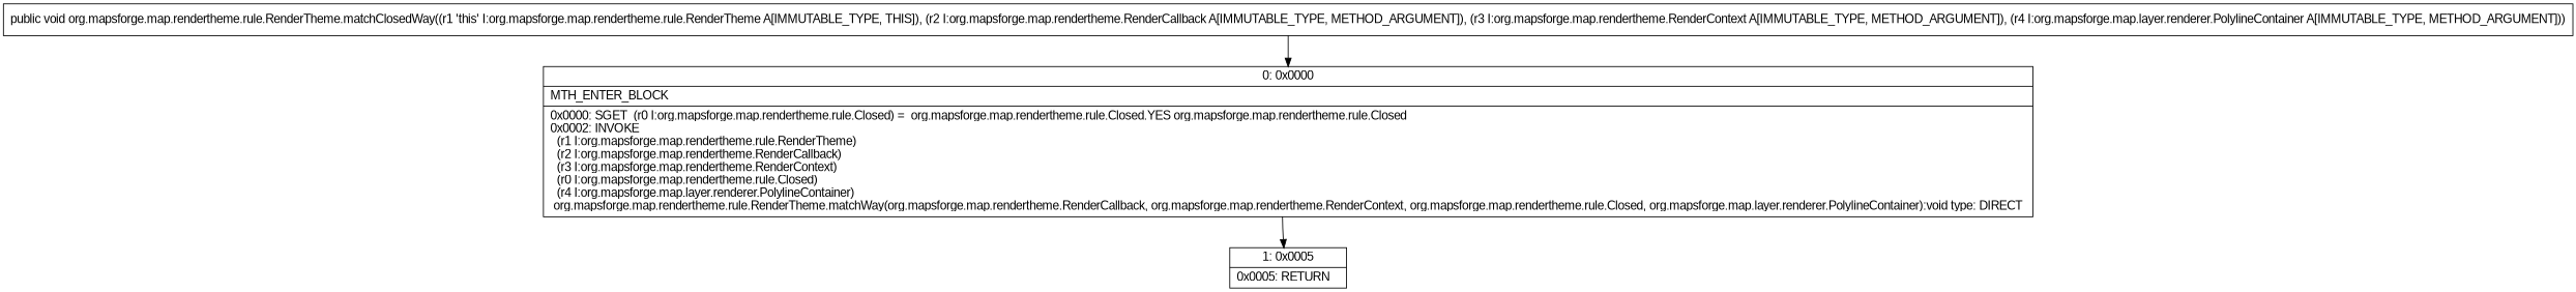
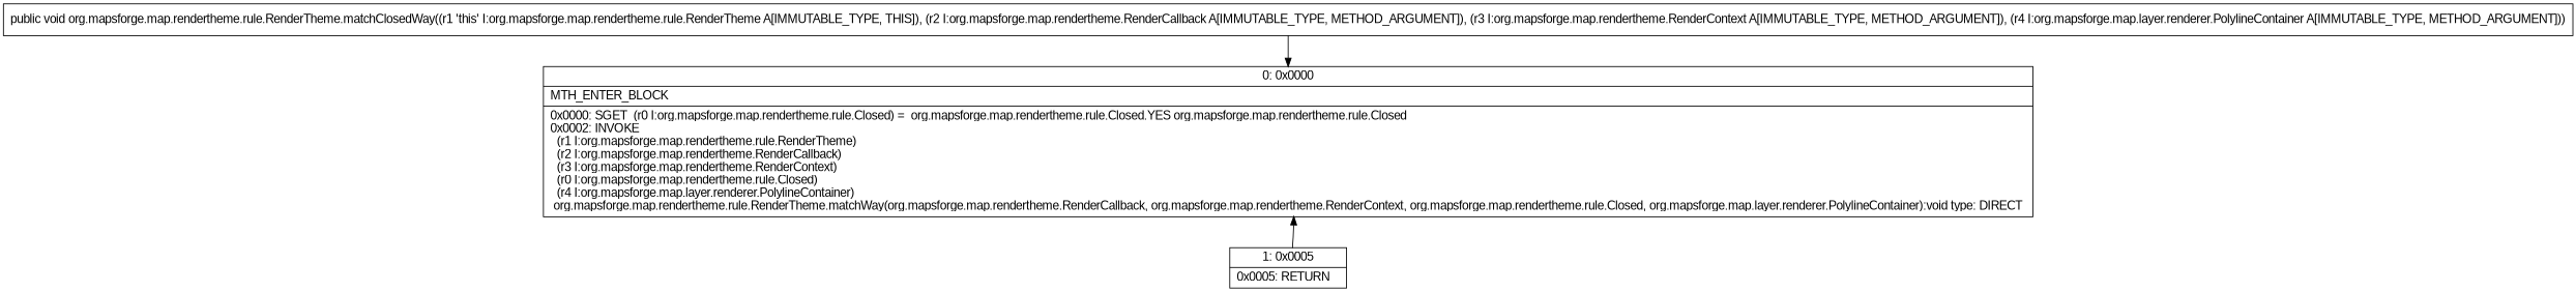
  digraph {
    fontname="Liberation Sans"
    node [shape=record fontname="Liberation Sans"]
    edge [fontname="Liberation Sans"]
    n1 [label="{0\:\ 0x0000|MTH_ENTER_BLOCK\l|0x0000: SGET  (r0 I:org.mapsforge.map.rendertheme.rule.Closed) =  org.mapsforge.map.rendertheme.rule.Closed.YES org.mapsforge.map.rendertheme.rule.Closed \l0x0002: INVOKE  \l  (r1 I:org.mapsforge.map.rendertheme.rule.RenderTheme)\l  (r2 I:org.mapsforge.map.rendertheme.RenderCallback)\l  (r3 I:org.mapsforge.map.rendertheme.RenderContext)\l  (r0 I:org.mapsforge.map.rendertheme.rule.Closed)\l  (r4 I:org.mapsforge.map.layer.renderer.PolylineContainer)\l org.mapsforge.map.rendertheme.rule.RenderTheme.matchWay(org.mapsforge.map.rendertheme.RenderCallback, org.mapsforge.map.rendertheme.RenderContext, org.mapsforge.map.rendertheme.rule.Closed, org.mapsforge.map.layer.renderer.PolylineContainer):void type: DIRECT \l}"]
    n2 [label="{1\:\ 0x0005|0x0005: RETURN   \l}"]
    n3 [label="{public void org.mapsforge.map.rendertheme.rule.RenderTheme.matchClosedWay((r1 'this' I:org.mapsforge.map.rendertheme.rule.RenderTheme A[IMMUTABLE_TYPE, THIS]), (r2 I:org.mapsforge.map.rendertheme.RenderCallback A[IMMUTABLE_TYPE, METHOD_ARGUMENT]), (r3 I:org.mapsforge.map.rendertheme.RenderContext A[IMMUTABLE_TYPE, METHOD_ARGUMENT]), (r4 I:org.mapsforge.map.layer.renderer.PolylineContainer A[IMMUTABLE_TYPE, METHOD_ARGUMENT])) }"]
-   n1 -> n2
+   n2 -> n1
    n3 -> n1
  }
